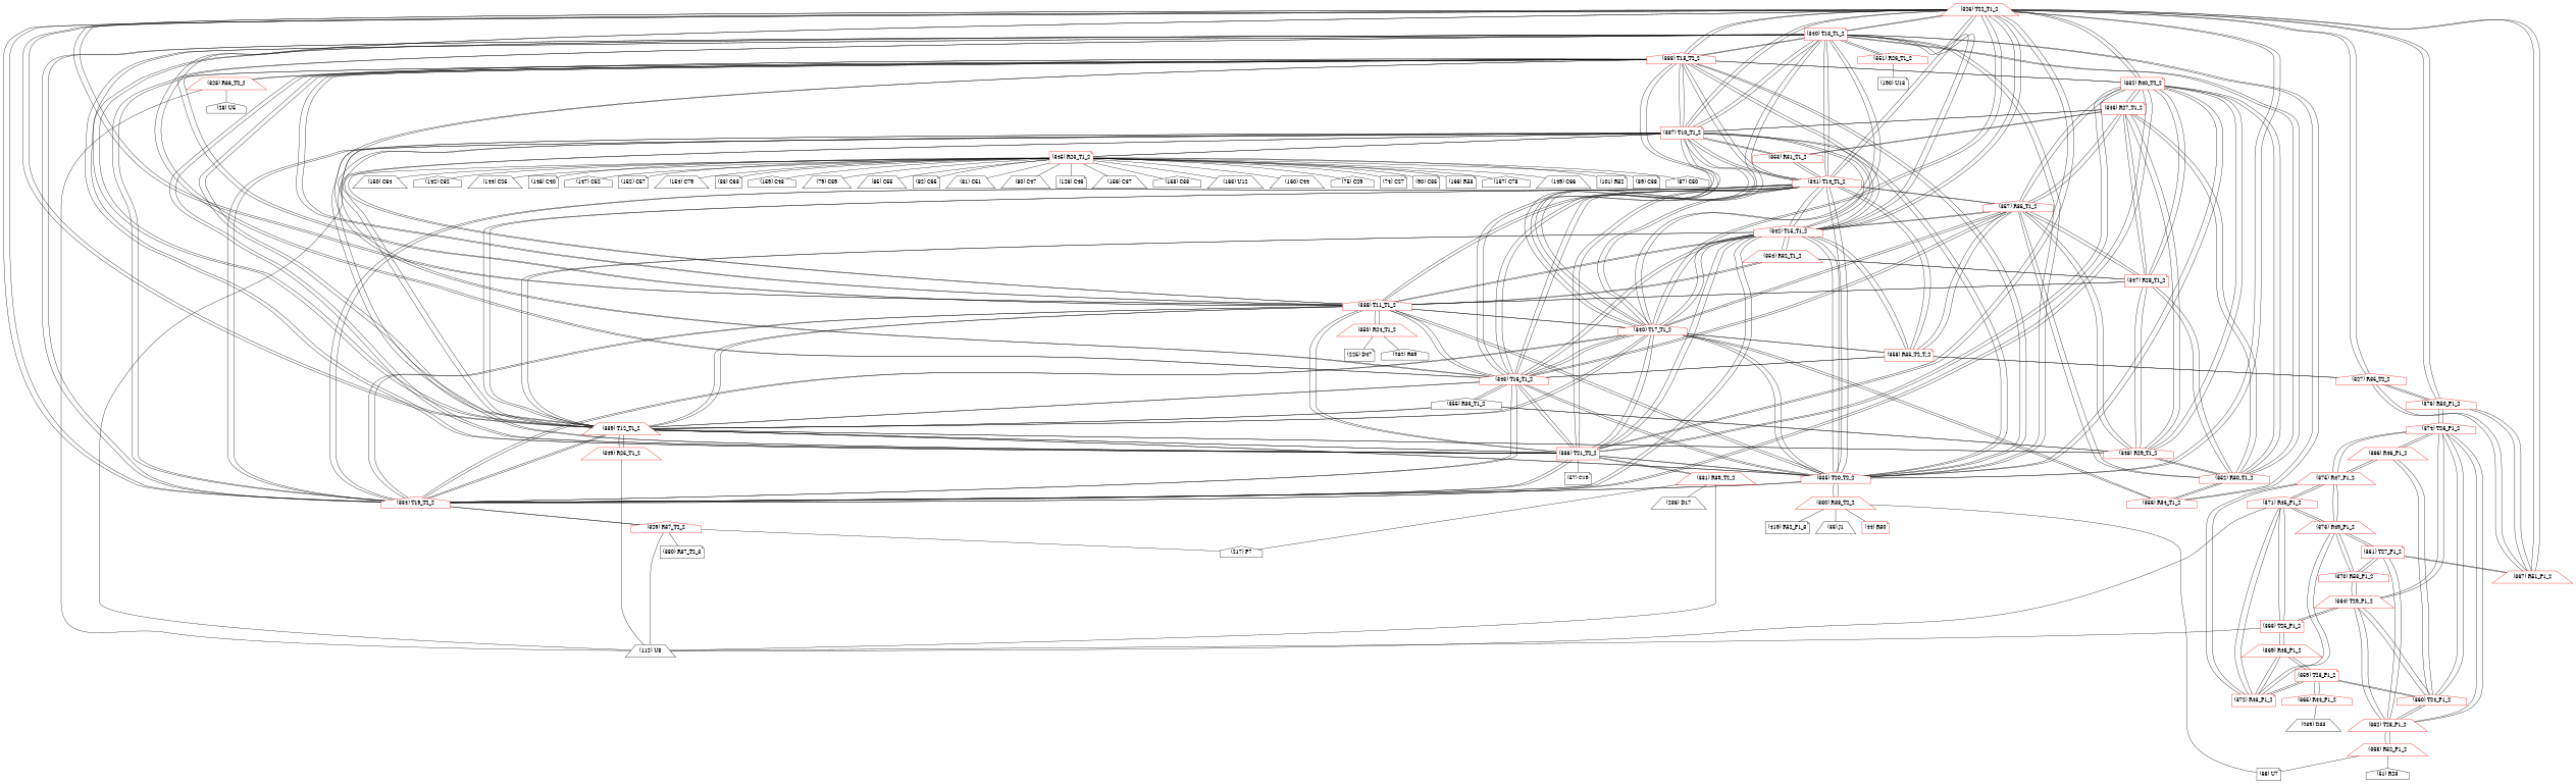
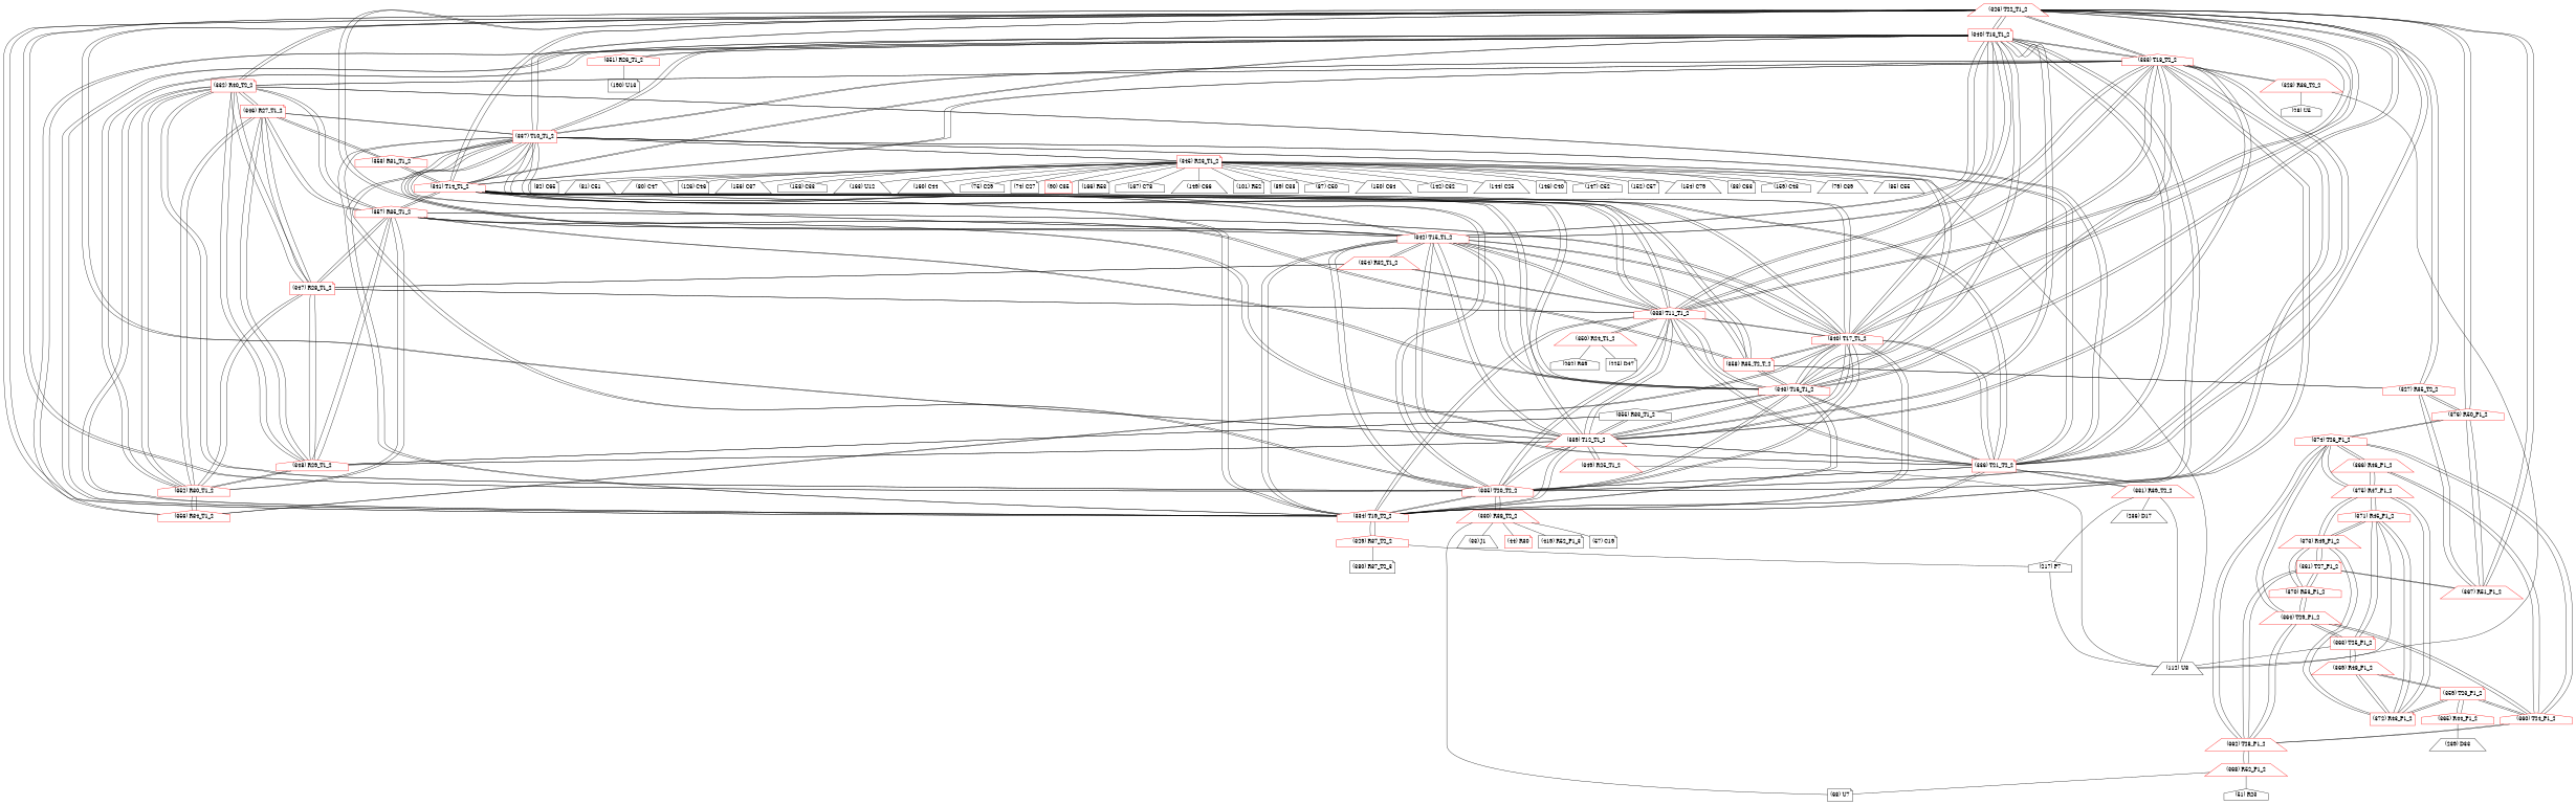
  graph {
    node [color=red shape=house]
    n1 [label="(326) T22_T1_2" shape=trapezium]
    n2 [label="(340) T13_T1_2" shape=note]
    n3 [label="(333) T18_T2_2"]
    n4 [label="(334) T19_T2_2"]
    n5 [label="(339) T12_T1_2" shape=trapezium]
    n6 [label="(342) T15_T1_2"]
    n7 [label="(341) T14_T1_2"]
    n8 [label="(335) T20_T2_2"]
    n9 [label="(336) T21_T2_2" shape=note]
    n10 [label="(338) T11_T1_2"]
    n11 [label="(337) T10_T1_2" shape=note]
    n12 [label="(343) T16_T1_2"]
    n13 [label="(340) T17_T1_2"]
    n14 [label="(332) R40_T2_2" shape=note]
    n15 [label="(367) R51_P1_2" shape=trapezium]
    n16 [label="(376) R50_P1_2"]
    n17 [label="(327) R35_T2_2"]
    n18 [label="(352) R30_T1_2"]
    n19 [label="(356) R34_T1_2"]
    n20 [label="(351) R26_T1_2"]
    n21 [label="(328) R36_T2_2" shape=trapezium]
    n22 [label="(329) R37_T2_2"]
    n23 [label="(348) R29_T1_2"]
    n24 [color=black label="(355) R33_T1_2"]
    n25 [label="(349) R25_T1_2" shape=trapezium]
    n26 [label="(358) R35_T2_T_2" shape=note]
    n27 [label="(357) R35_T1_2"]
    n28 [label="(354) R32_T1_2" shape=trapezium]
    n29 [label="(353) R31_T1_2"]
    n30 [label="(330) R38_T2_2" shape=trapezium]
    n31 [label="(331) R39_T2_2" shape=trapezium]
    n32 [label="(347) R28_T1_2" shape=note]
    n33 [label="(350) R24_T1_2" shape=trapezium]
    n34 [label="(346) R27_T1_2" shape=note]
    n35 [label="(345) R23_T1_2" shape=note]
    n36 [label="(361) T27_P1_2" shape=note]
    n37 [label="(374) T26_P1_2"]
    n38 [label="(190) U13" shape=note color=""]
    n39 [label="(28) U5" color=""]
    n40 [label="(112) U8" shape=trapezium color=""]
    n41 [label="(217) P7" color=""]
    n42 [label="(380) R37_T2_3" shape=note color=""]
    n43 [label="(44) R30" shape=note]
    n44 [label="(57) C19" shape=note color=""]
    n45 [label="(33) J1" shape=trapezium color=""]
    n46 [label="(68) U7" shape=note color=""]
    n47 [label="(419) R52_P1_3" shape=note color=""]
    n48 [label="(236) D17" shape=trapezium color=""]
    n49 [label="(225) D47" shape=note color=""]
    n50 [label="(262) R69" color=""]
    n51 [label="(83) C63" shape=note color=""]
    n52 [label="(159) C43" color=""]
    n53 [label="(79) C39" shape=trapezium color=""]
    n54 [label="(85) C55" shape=trapezium color=""]
    n55 [label="(82) C65" shape=note color=""]
    n56 [label="(81) C51" shape=trapezium color=""]
    n57 [label="(80) C47" shape=trapezium color=""]
    n58 [label="(126) C46" shape=note color=""]
    n59 [label="(156) C37" shape=trapezium color=""]
    n60 [label="(158) C33" color=""]
    n61 [label="(163) U12" shape=trapezium color=""]
    n62 [label="(160) C44" shape=trapezium color=""]
    n63 [label="(75) C29" color=""]
    n64 [label="(74) C27" shape=note color=""]
-   n65 [label="(90) C35" shape=note color=""]
+   n65 [label="(90) C35" shape=note]
    n66 [label="(166) R53" shape=note color=""]
    n67 [label="(167) C78" color=""]
    n68 [label="(149) C66" shape=trapezium color=""]
    n69 [label="(101) R52" shape=note color=""]
    n70 [label="(89) C38" shape=note color=""]
    n71 [label="(87) C50" color=""]
    n72 [label="(150) C64" shape=trapezium color=""]
    n73 [label="(142) C32" color=""]
    n74 [label="(144) C25" shape=trapezium color=""]
    n75 [label="(146) C40" shape=note color=""]
    n76 [label="(147) C52" color=""]
    n77 [label="(152) C57" shape=note color=""]
    n78 [label="(154) C79" shape=trapezium color=""]
    n79 [label="(373) R49_P1_2" shape=trapezium]
    n80 [label="(362) T28_P1_2" shape=trapezium]
    n81 [label="(370) R53_P1_2"]
    n82 [label="(360) T24_P1_2"]
    n83 [label="(375) R47_P1_2" shape=trapezium]
    n84 [label="(364) T29_P1_2" shape=trapezium]
    n85 [label="(366) R46_P1_2" shape=trapezium]
    n86 [label="(359) T23_P1_2" shape=note]
    n87 [label="(369) R48_P1_2" shape=trapezium]
    n88 [label="(372) R43_P1_2" shape=note]
    n89 [label="(365) R44_P1_2"]
    n90 [label="(363) T25_P1_2" shape=note]
    n91 [label="(371) R45_P1_2"]
    n92 [label="(239) D33" shape=trapezium color=""]
    n93 [label="(368) R52_P1_2" shape=trapezium]
    n94 [label="(51) R23" color=""]
    n1 -- n2
    n1 -- n3
    n1 -- n4
    n1 -- n5
    n1 -- n6
    n1 -- n7
    n1 -- n8
    n1 -- n9
    n1 -- n10
    n1 -- n11
    n1 -- n12
    n1 -- n13
    n1 -- n14
    n1 -- n15
    n1 -- n16
    n1 -- n17
    n2 -- n1
    n2 -- n3
    n2 -- n4
    n2 -- n5
    n2 -- n6
    n2 -- n7
    n2 -- n8
    n2 -- n9
    n2 -- n10
    n2 -- n11
    n2 -- n12
    n2 -- n13
    n2 -- n18
    n2 -- n19
    n2 -- n20
    n3 -- n1
    n3 -- n2
    n3 -- n4
    n3 -- n5
    n3 -- n6
    n3 -- n7
    n3 -- n8
    n3 -- n9
    n3 -- n10
    n3 -- n11
    n3 -- n12
    n3 -- n13
    n3 -- n14
    n3 -- n21
    n4 -- n1
    n4 -- n2
    n4 -- n3
    n4 -- n5
    n4 -- n6
    n4 -- n7
    n4 -- n8
    n4 -- n9
    n4 -- n10
    n4 -- n11
    n4 -- n12
    n4 -- n13
    n4 -- n14
    n4 -- n22
    n5 -- n1
    n5 -- n2
    n5 -- n3
    n5 -- n4
    n5 -- n6
    n5 -- n7
    n5 -- n8
    n5 -- n9
    n5 -- n10
    n5 -- n11
    n5 -- n12
    n5 -- n13
    n5 -- n23
    n5 -- n24
    n5 -- n25
    n6 -- n1
    n6 -- n2
    n6 -- n3
    n6 -- n4
    n6 -- n5
    n6 -- n7
    n6 -- n8
    n6 -- n9
    n6 -- n10
    n6 -- n11
    n6 -- n12
    n6 -- n13
    n6 -- n26
    n6 -- n27
    n6 -- n28
    n7 -- n1
    n7 -- n2
    n7 -- n3
    n7 -- n4
    n7 -- n5
    n7 -- n6
    n7 -- n8
    n7 -- n9
    n7 -- n10
    n7 -- n11
    n7 -- n12
    n7 -- n13
    n7 -- n26
    n7 -- n27
    n7 -- n29
    n8 -- n1
    n8 -- n2
    n8 -- n3
    n8 -- n4
    n8 -- n5
    n8 -- n6
    n8 -- n7
    n8 -- n9
    n8 -- n10
    n8 -- n11
    n8 -- n12
    n8 -- n13
    n8 -- n14
    n8 -- n30
    n9 -- n1
    n9 -- n2
    n9 -- n3
    n9 -- n4
    n9 -- n5
    n9 -- n6
    n9 -- n7
    n9 -- n8
    n9 -- n10
    n9 -- n11
    n9 -- n12
    n9 -- n13
    n9 -- n14
    n9 -- n31
    n10 -- n1
    n10 -- n2
    n10 -- n3
    n10 -- n4
    n10 -- n5
    n10 -- n6
    n10 -- n7
    n10 -- n8
    n10 -- n9
    n10 -- n11
    n10 -- n12
    n10 -- n13
    n10 -- n28
    n10 -- n32
    n10 -- n33
    n11 -- n1
    n11 -- n2
    n11 -- n3
    n11 -- n4
    n11 -- n5
    n11 -- n6
    n11 -- n7
    n11 -- n8
    n11 -- n9
    n11 -- n10
    n11 -- n12
    n11 -- n13
    n11 -- n29
    n11 -- n34
    n11 -- n35
    n12 -- n1
    n12 -- n2
    n12 -- n3
    n12 -- n4
    n12 -- n5
    n12 -- n6
    n12 -- n7
    n12 -- n8
    n12 -- n9
    n12 -- n10
    n12 -- n11
    n12 -- n13
    n12 -- n24
    n12 -- n26
    n12 -- n27
    n13 -- n1
    n13 -- n2
    n13 -- n3
    n13 -- n4
    n13 -- n5
    n13 -- n6
    n13 -- n7
    n13 -- n8
    n13 -- n9
    n13 -- n10
    n13 -- n11
    n13 -- n12
    n13 -- n19
    n13 -- n26
    n13 -- n27
    n14 -- n1
    n14 -- n3
    n14 -- n4
    n14 -- n8
    n14 -- n9
    n14 -- n18
    n14 -- n23
    n14 -- n27
    n14 -- n32
    n14 -- n34
    n15 -- n1
    n15 -- n16
    n15 -- n17
    n15 -- n36
    n16 -- n1
    n16 -- n15
    n16 -- n17
    n16 -- n37
    n17 -- n1
    n17 -- n15
    n17 -- n16
    n17 -- n26
    n18 -- n2
    n18 -- n14
    n18 -- n19
    n18 -- n23
    n18 -- n27
    n18 -- n32
    n18 -- n34
    n19 -- n2
    n19 -- n13
    n19 -- n18
    n20 -- n2
    n20 -- n38
    n21 -- n3
    n21 -- n39
    n21 -- n40
    n22 -- n4
-   n22 -- n40
+   n41 -- n40
    n22 -- n41
    n22 -- n42
    n23 -- n5
    n23 -- n14
    n23 -- n18
    n23 -- n24
    n23 -- n27
    n23 -- n32
    n23 -- n34
    n24 -- n5
    n24 -- n12
    n24 -- n23
    n25 -- n5
    n25 -- n40
    n26 -- n6
    n26 -- n7
    n26 -- n12
    n26 -- n13
    n26 -- n17
    n26 -- n27
    n27 -- n6
    n27 -- n7
    n27 -- n12
    n27 -- n13
    n27 -- n14
    n27 -- n18
    n27 -- n23
    n27 -- n26
    n27 -- n32
    n27 -- n34
    n28 -- n6
    n28 -- n10
    n28 -- n32
    n29 -- n7
    n29 -- n11
    n29 -- n34
    n30 -- n8
    n30 -- n43
-   n9 -- n44
+   n30 -- n44
    n30 -- n45
    n30 -- n46
    n30 -- n47
    n31 -- n9
    n31 -- n40
    n31 -- n41
    n31 -- n48
    n32 -- n10
    n32 -- n14
    n32 -- n18
    n32 -- n23
    n32 -- n27
    n32 -- n28
    n32 -- n34
    n33 -- n10
    n33 -- n49
    n33 -- n50
    n34 -- n11
    n34 -- n14
    n34 -- n18
    n34 -- n23
    n34 -- n27
    n34 -- n29
    n34 -- n32
    n35 -- n11
    n35 -- n40
    n35 -- n51
    n35 -- n52
    n35 -- n53
    n35 -- n54
    n35 -- n55
    n35 -- n56
    n35 -- n57
    n35 -- n58
    n35 -- n59
    n35 -- n60
    n35 -- n61
    n35 -- n62
    n35 -- n63
    n35 -- n64
    n35 -- n65
    n35 -- n66
    n35 -- n67
    n35 -- n68
    n35 -- n69
    n35 -- n70
    n35 -- n71
    n35 -- n72
    n35 -- n73
    n35 -- n74
    n35 -- n75
    n35 -- n76
    n35 -- n77
    n35 -- n78
    n36 -- n15
    n36 -- n79
    n36 -- n80
    n36 -- n81
    n37 -- n16
    n37 -- n80
    n37 -- n82
    n37 -- n83
    n37 -- n84
    n37 -- n85
    n79 -- n36
    n79 -- n81
    n79 -- n83
    n79 -- n88
    n79 -- n91
    n80 -- n36
    n80 -- n37
    n80 -- n82
    n80 -- n84
    n80 -- n93
    n81 -- n36
    n81 -- n79
    n81 -- n84
    n82 -- n37
    n82 -- n80
    n82 -- n84
    n82 -- n85
    n82 -- n86
    n83 -- n37
    n83 -- n79
    n83 -- n85
    n83 -- n88
    n83 -- n91
    n84 -- n37
    n84 -- n80
    n84 -- n81
    n84 -- n82
    n84 -- n90
    n85 -- n37
    n85 -- n82
    n85 -- n83
    n86 -- n82
    n86 -- n87
    n86 -- n88
    n86 -- n89
    n87 -- n86
    n87 -- n88
    n87 -- n90
    n88 -- n79
    n88 -- n83
    n88 -- n86
    n88 -- n87
    n88 -- n91
    n89 -- n86
    n89 -- n92
    n90 -- n40
    n90 -- n84
    n90 -- n87
    n90 -- n91
    n91 -- n40
    n91 -- n79
    n91 -- n83
    n91 -- n88
    n91 -- n90
    n93 -- n46
    n93 -- n80
    n93 -- n94
  }
